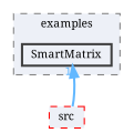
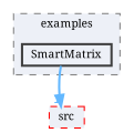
  digraph {
    compound=true
    fontname="Noto Serif"
    node [fillcolor="#edf0f7" fontname="Noto Serif" fontsize=10 shape=box]
    n1 [color=grey25 height=0.2 label=SmartMatrix style="filled,bold" width=0.4]
    n2 [color=red height=0.2 label=src style="filled,dashed" width=0.4]
    subgraph cluster_1 {
      bgcolor="#edf0f7"
      fontsize=10
      label=examples
      pencolor=grey50
      style="filled,dashed"
      n1
    }
-   n2 -> n1 [color=steelblue1 fontcolor=steelblue1 fontname="Noto Serif" fontsize=10 headlabel=1 labeldistance=1.5 labelfontname=Helvetica labelfontsize=10 style=bold]
+   n1 -> n2 [color=steelblue1 fontcolor=steelblue1 fontname="Noto Serif" fontsize=10 headlabel=1 labeldistance=1.5 labelfontname=Helvetica labelfontsize=10 style=bold]
  }
